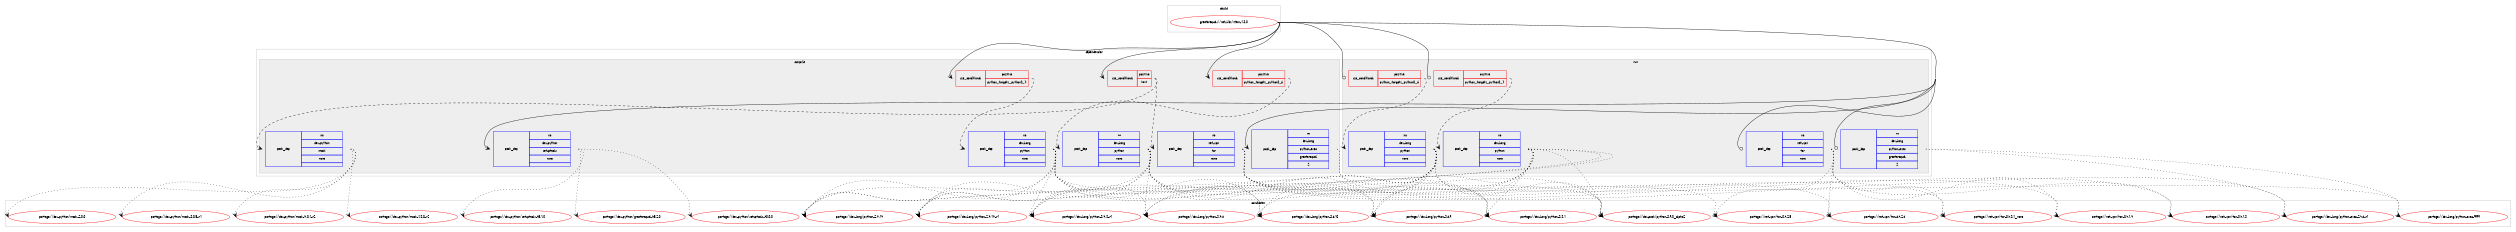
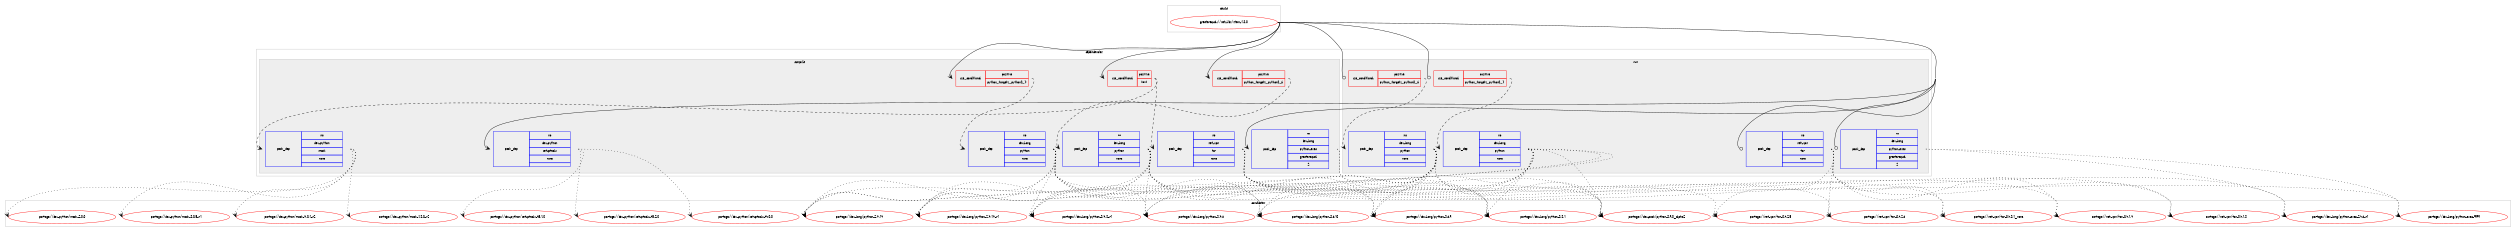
  digraph {
    compound=true
    concentrate=true
    fontname="Patrick Hand"
    fontsize=10
    newrank=true
    rankdir=TB
    ranksep=1.5
    node [color=red fontname="Patrick Hand" fontsize=10]
    edge [arrowhead=vee fontname="Patrick Hand" headport=w style=dotted tailport=e weight=100]
    n1 [label="greaterequal://net-libs/stem-1.8.0" width=4]
    n2 [color=blue label=<<TABLE BORDER="0" CELLBORDER="1" CELLSPACING="0" CELLPADDING="4" WIDTH="220"><TR><TD ROWSPAN="6" CELLPADDING="30">pack_dep</TD></TR><TR><TD WIDTH="110">no</TD></TR><TR><TD>dev-lang</TD></TR><TR><TD>python</TD></TR><TR><TD>none</TD></TR><TR><TD></TD></TR></TABLE>> shape=none]
    n3 [label=<<TABLE BORDER="0" CELLBORDER="1" CELLSPACING="0" CELLPADDING="4"><TR><TD ROWSPAN="3" CELLPADDING="10">use_conditional</TD></TR><TR><TD>positive</TD></TR><TR><TD>python_targets_python3_6</TD></TR></TABLE>> shape=none]
    n4 [color=blue label=<<TABLE BORDER="0" CELLBORDER="1" CELLSPACING="0" CELLPADDING="4" WIDTH="220"><TR><TD ROWSPAN="6" CELLPADDING="30">pack_dep</TD></TR><TR><TD WIDTH="110">no</TD></TR><TR><TD>dev-lang</TD></TR><TR><TD>python</TD></TR><TR><TD>none</TD></TR><TR><TD></TD></TR></TABLE>> shape=none]
    n5 [label=<<TABLE BORDER="0" CELLBORDER="1" CELLSPACING="0" CELLPADDING="4"><TR><TD ROWSPAN="3" CELLPADDING="10">use_conditional</TD></TR><TR><TD>positive</TD></TR><TR><TD>python_targets_python3_7</TD></TR></TABLE>> shape=none]
    n6 [color=blue label=<<TABLE BORDER="0" CELLBORDER="1" CELLSPACING="0" CELLPADDING="4" WIDTH="220"><TR><TD ROWSPAN="6" CELLPADDING="30">pack_dep</TD></TR><TR><TD WIDTH="110">no</TD></TR><TR><TD>dev-python</TD></TR><TR><TD>mock</TD></TR><TR><TD>none</TD></TR><TR><TD></TD></TR></TABLE>> shape=none]
    n7 [color=blue label=<<TABLE BORDER="0" CELLBORDER="1" CELLSPACING="0" CELLPADDING="4" WIDTH="220"><TR><TD ROWSPAN="6" CELLPADDING="30">pack_dep</TD></TR><TR><TD WIDTH="110">no</TD></TR><TR><TD>net-vpn</TD></TR><TR><TD>tor</TD></TR><TR><TD>none</TD></TR><TR><TD></TD></TR></TABLE>> shape=none]
    n8 [label=<<TABLE BORDER="0" CELLBORDER="1" CELLSPACING="0" CELLPADDING="4"><TR><TD ROWSPAN="3" CELLPADDING="10">use_conditional</TD></TR><TR><TD>positive</TD></TR><TR><TD>test</TD></TR></TABLE>> shape=none]
    n9 [color=blue label=<<TABLE BORDER="0" CELLBORDER="1" CELLSPACING="0" CELLPADDING="4" WIDTH="220"><TR><TD ROWSPAN="6" CELLPADDING="30">pack_dep</TD></TR><TR><TD WIDTH="110">no</TD></TR><TR><TD>dev-lang</TD></TR><TR><TD>python-exec</TD></TR><TR><TD>greaterequal</TD></TR><TR><TD>2</TD></TR></TABLE>> shape=none]
    n10 [color=blue label=<<TABLE BORDER="0" CELLBORDER="1" CELLSPACING="0" CELLPADDING="4" WIDTH="220"><TR><TD ROWSPAN="6" CELLPADDING="30">pack_dep</TD></TR><TR><TD WIDTH="110">no</TD></TR><TR><TD>dev-python</TD></TR><TR><TD>setuptools</TD></TR><TR><TD>none</TD></TR><TR><TD></TD></TR></TABLE>> shape=none]
    n11 [color=blue label=<<TABLE BORDER="0" CELLBORDER="1" CELLSPACING="0" CELLPADDING="4" WIDTH="220"><TR><TD ROWSPAN="6" CELLPADDING="30">pack_dep</TD></TR><TR><TD WIDTH="110">no</TD></TR><TR><TD>dev-lang</TD></TR><TR><TD>python</TD></TR><TR><TD>none</TD></TR><TR><TD></TD></TR></TABLE>> shape=none]
    n12 [label=<<TABLE BORDER="0" CELLBORDER="1" CELLSPACING="0" CELLPADDING="4"><TR><TD ROWSPAN="3" CELLPADDING="10">use_conditional</TD></TR><TR><TD>positive</TD></TR><TR><TD>python_targets_python3_6</TD></TR></TABLE>> shape=none]
    n13 [color=blue label=<<TABLE BORDER="0" CELLBORDER="1" CELLSPACING="0" CELLPADDING="4" WIDTH="220"><TR><TD ROWSPAN="6" CELLPADDING="30">pack_dep</TD></TR><TR><TD WIDTH="110">no</TD></TR><TR><TD>dev-lang</TD></TR><TR><TD>python</TD></TR><TR><TD>none</TD></TR><TR><TD></TD></TR></TABLE>> shape=none]
    n14 [label=<<TABLE BORDER="0" CELLBORDER="1" CELLSPACING="0" CELLPADDING="4"><TR><TD ROWSPAN="3" CELLPADDING="10">use_conditional</TD></TR><TR><TD>positive</TD></TR><TR><TD>python_targets_python3_7</TD></TR></TABLE>> shape=none]
    n15 [color=blue label=<<TABLE BORDER="0" CELLBORDER="1" CELLSPACING="0" CELLPADDING="4" WIDTH="220"><TR><TD ROWSPAN="6" CELLPADDING="30">pack_dep</TD></TR><TR><TD WIDTH="110">no</TD></TR><TR><TD>dev-lang</TD></TR><TR><TD>python-exec</TD></TR><TR><TD>greaterequal</TD></TR><TR><TD>2</TD></TR></TABLE>> shape=none]
    n16 [color=blue label=<<TABLE BORDER="0" CELLBORDER="1" CELLSPACING="0" CELLPADDING="4" WIDTH="220"><TR><TD ROWSPAN="6" CELLPADDING="30">pack_dep</TD></TR><TR><TD WIDTH="110">no</TD></TR><TR><TD>net-vpn</TD></TR><TR><TD>tor</TD></TR><TR><TD>none</TD></TR><TR><TD></TD></TR></TABLE>> shape=none]
    n17 [label="portage://dev-pack/python-3.9.0_alpha2" width=4]
    n18 [label="portage://dev-lang/python-3.8.1" width=4]
    n19 [label="portage://dev-lang/python-3.7.6" width=4]
    n20 [label="portage://dev-lang/python-3.7.8-r1" width=4]
    n21 [label="portage://dev-lang/python-3.6.9" width=4]
    n22 [label="portage://dev-lang/python-3.6.10" width=4]
    n23 [label="portage://dev-lang/python-2.7.17-r1" width=4]
    n24 [label="portage://dev-lang/python-2.7.17" width=4]
    n25 [label="portage://dev-python/mock-3.0.5-r1" width=4]
    n26 [label="portage://dev-python/mock-2.0.0" width=4]
    n27 [label="portage://dev-python/mock-1.3.0-r2" width=4]
    n28 [label="portage://dev-python/mock-7.0.1-r2" width=4]
    n29 [label="portage://net-vpn/tor-0.4.3.1_none" width=4]
-   n30 [label="portage://net-vpn/tor-6.4.2.6" width=4]
+   n30 [label="portage://net-vpn/tor-0.4.2.6" width=4]
    n31 [label="portage://net-vpn/tor-0.4.2.5" width=4]
    n32 [label="portage://net-vpn/tor-0.4.1.8" width=4]
    n33 [label="portage://net-vpn/tor-0.4.1.7" width=4]
    n34 [label="portage://dev-lang/python-exec-9999" width=4]
    n35 [label="portage://dev-lang/python-exec-2.4.6-r1" width=4]
-   n36 [label="portage://dev-python/greaterequal-45.2.0" width=4]
+   n36 [label="portage://dev-python/setuptools-45.2.0" width=4]
    n37 [label="portage://dev-python/setuptools-45.1.0" width=4]
-   n38 [label="portage://dev-python/setuptools-40.0.0" width=4]
+   n38 [label="portage://dev-python/setuptools-44.0.0" width=4]
    subgraph cluster_1 {
      color=gray
      label=<<i>ebuild</i>>
      rank=same
      n1
    }
    subgraph cluster_2 {
      color=gray
      label=<<i>dependencies</i>>
      subgraph cluster_3 {
        color=gray
        fillcolor="#eeeeee"
        label=<<i>compile</i>>
        style=filled
        subgraph sub_4 {
          color=gray
          fillcolor="#eeeeee"
          label=<<i>compile</i>>
          style=filled
          n3
          subgraph sub_5 {
            color=gray
            fillcolor="#eeeeee"
            label=<<i>compile</i>>
            style=filled
            n2
          }
        }
        subgraph sub_6 {
          color=gray
          fillcolor="#eeeeee"
          label=<<i>compile</i>>
          style=filled
          n5
          subgraph sub_7 {
            color=gray
            fillcolor="#eeeeee"
            label=<<i>compile</i>>
            style=filled
            n4
          }
        }
        subgraph sub_8 {
          color=gray
          fillcolor="#eeeeee"
          label=<<i>compile</i>>
          style=filled
          n8
          subgraph sub_9 {
            color=gray
            fillcolor="#eeeeee"
            label=<<i>compile</i>>
            style=filled
            n6
          }
          subgraph sub_10 {
            color=gray
            fillcolor="#eeeeee"
            label=<<i>compile</i>>
            style=filled
            n7
          }
        }
        subgraph sub_11 {
          color=gray
          fillcolor="#eeeeee"
          label=<<i>compile</i>>
          style=filled
          n9
        }
        subgraph sub_12 {
          color=gray
          fillcolor="#eeeeee"
          label=<<i>compile</i>>
          style=filled
          n10
        }
      }
      subgraph cluster_13 {
        color=gray
        fillcolor="#eeeeee"
        label=<<i>run</i>>
        style=filled
        subgraph sub_14 {
          color=gray
          fillcolor="#eeeeee"
          label=<<i>run</i>>
          style=filled
          n12
          subgraph sub_15 {
            color=gray
            fillcolor="#eeeeee"
            label=<<i>run</i>>
            style=filled
            n11
          }
        }
        subgraph sub_16 {
          color=gray
          fillcolor="#eeeeee"
          label=<<i>run</i>>
          style=filled
          n14
          subgraph sub_17 {
            color=gray
            fillcolor="#eeeeee"
            label=<<i>run</i>>
            style=filled
            n13
          }
        }
        subgraph sub_18 {
          color=gray
          fillcolor="#eeeeee"
          label=<<i>run</i>>
          style=filled
          n15
        }
        subgraph sub_19 {
          color=gray
          fillcolor="#eeeeee"
          label=<<i>run</i>>
          style=filled
          n16
        }
      }
      subgraph cluster_20 {
        color=gray
        fillcolor="#eeeeee"
        label=<<i>compile and run</i>>
        style=filled
      }
    }
    subgraph cluster_21 {
      color=gray
      label=<<i>candidates</i>>
      rank=same
      subgraph sub_22 {
        color=black
        label=<<i>candidates</i>>
        nodesep=1
        rank=same
        n17
        n18
        n19
        n20
        n21
        n22
        n23
        n24
      }
      subgraph sub_23 {
        color=black
        label=<<i>candidates</i>>
        nodesep=1
        rank=same
        n17
        n18
        n19
        n20
        n21
        n22
        n23
        n24
      }
      subgraph sub_24 {
        color=black
        label=<<i>candidates</i>>
        nodesep=1
        rank=same
        n25
        n26
        n27
        n28
      }
      subgraph sub_25 {
        color=black
        label=<<i>candidates</i>>
        nodesep=1
        rank=same
        n29
        n30
        n31
        n32
        n33
      }
      subgraph sub_26 {
        color=black
        label=<<i>candidates</i>>
        nodesep=1
        rank=same
        n34
        n35
      }
      subgraph sub_27 {
        color=black
        label=<<i>candidates</i>>
        nodesep=1
        rank=same
        n36
        n37
        n38
      }
      subgraph sub_28 {
        color=black
        label=<<i>candidates</i>>
        nodesep=1
        rank=same
        n17
        n18
        n19
        n20
        n21
        n22
        n23
        n24
      }
      subgraph sub_29 {
        color=black
        label=<<i>candidates</i>>
        nodesep=1
        rank=same
        n17
        n18
        n19
        n20
        n21
        n22
        n23
        n24
      }
      subgraph sub_30 {
        color=black
        label=<<i>candidates</i>>
        nodesep=1
        rank=same
        n34
        n35
      }
      subgraph sub_31 {
        color=black
        label=<<i>candidates</i>>
        nodesep=1
        rank=same
        n29
        n30
        n31
        n32
        n33
      }
    }
    n1 -> n3 [style=solid weight=20]
    n1 -> n5 [style=solid weight=20]
    n1 -> n8 [style=solid weight=20]
    n1 -> n9 [style=solid weight=20]
    n1 -> n10 [style=solid weight=20]
    n1 -> n12 [arrowhead=odot style=solid weight=20]
    n1 -> n14 [arrowhead=odot style=solid weight=20]
    n1 -> n15 [arrowhead=odot style=solid weight=20]
    n1 -> n16 [arrowhead=odot style=solid weight=20]
    n2 -> n17
    n2 -> n18
    n2 -> n19
    n2 -> n20
    n2 -> n21
    n2 -> n22
    n2 -> n23
    n2 -> n24
    n3 -> n2 [style=dashed weight=20]
    n4 -> n17
    n4 -> n18
    n4 -> n19
    n4 -> n20
    n4 -> n21
    n4 -> n22
    n4 -> n23
    n4 -> n24
    n5 -> n4 [style=dashed weight=20]
    n6 -> n25
    n6 -> n26
    n6 -> n27
    n6 -> n28
    n7 -> n29
    n7 -> n30
    n7 -> n31
    n7 -> n32
    n7 -> n33
    n8 -> n6 [style=dashed weight=20]
    n8 -> n7 [style=dashed weight=20]
    n9 -> n34
    n9 -> n35
    n10 -> n36
    n10 -> n37
    n10 -> n38
    n11 -> n17
    n11 -> n18
    n11 -> n19
    n11 -> n20
    n11 -> n21
    n11 -> n22
    n11 -> n23
    n11 -> n24
    n12 -> n11 [style=dashed weight=20]
    n13 -> n17
    n13 -> n18
    n13 -> n19
    n13 -> n20
    n13 -> n21
    n13 -> n22
    n13 -> n23
    n13 -> n24
    n14 -> n13 [style=dashed weight=20]
    n15 -> n34
    n15 -> n35
    n16 -> n29
    n16 -> n30
    n16 -> n31
    n16 -> n32
    n16 -> n33
  }
